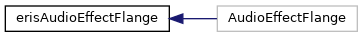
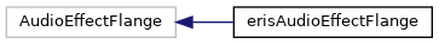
  digraph {
    rankdir=LR
    node [fillcolor=white fontname=Helvetica fontsize=10 shape=record style=filled]
    n1 [color=grey75 height=0.2 label=AudioEffectFlange width=0.4]
    n2 [color=black height=0.2 label=erisAudioEffectFlange width=0.4]
-   n2 -> n1 [color=midnightblue dir=back fontname=Helvetica fontsize=10 labelfontname=Helvetica labelfontsize=10 style=solid]
+   n1 -> n2 [color=midnightblue dir=back fontname=Helvetica fontsize=10 labelfontname=Helvetica labelfontsize=10 style=solid]
  }
